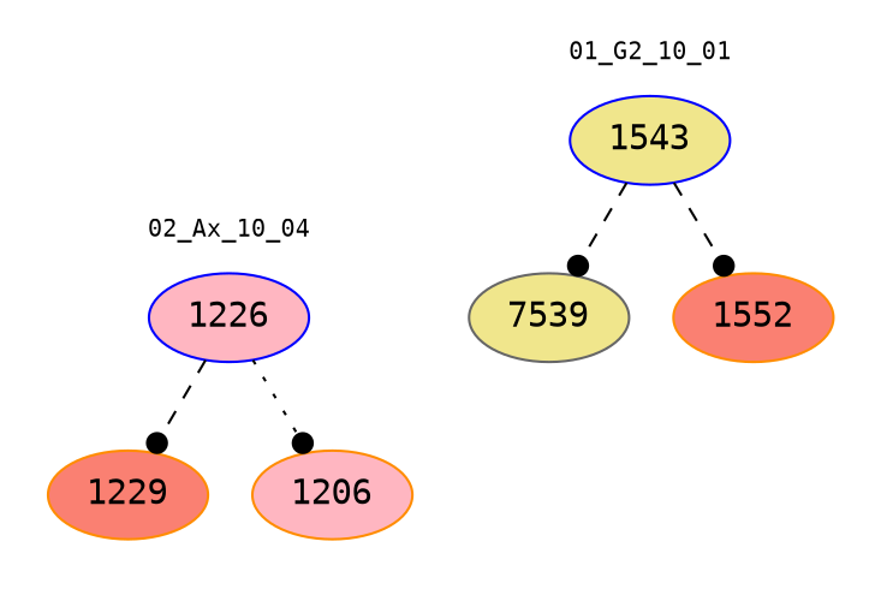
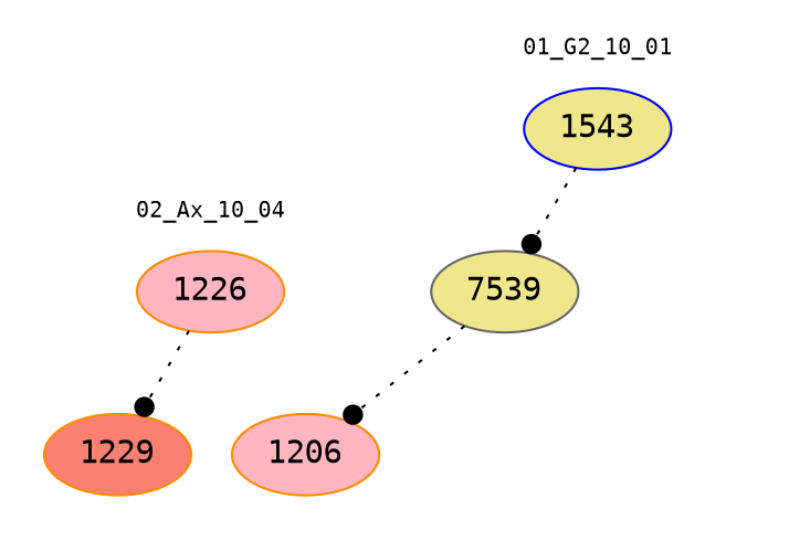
  digraph {
    fontname="DejaVu Sans Mono"
    node [color=darkorange fillcolor=lightpink fontname="DejaVu Sans Mono" style=filled]
    edge [arrowhead=dot color=black fontname="DejaVu Sans Mono" style=dotted]
-   n1 [color=blue label=1226]
+   n1 [label=1226]
    n2 [label=1206]
    n3 [fillcolor=salmon label=1229]
    n4 [color=blue fillcolor=khaki label=1543]
    n5 [color=gray40 fillcolor=khaki label=7539]
-   n6 [fillcolor=salmon label=1552]
    subgraph cluster_1 {
      color=white
      fontsize=10
      label="02_Ax_10_04"
      n1
      n2
      n3
    }
    subgraph cluster_2 {
      color=white
      fontsize=10
      label="01_G2_10_01"
      n4
      n5
-     n6
    }
-   n1 -> n2
-   n1 -> n3 [style=dashed]
-   n4 -> n5 [style=dashed]
-   n4 -> n6 [style=dashed]
+   n5 -> n2
+   n1 -> n3
+   n4 -> n5
  }
